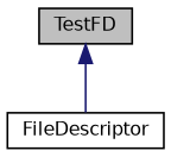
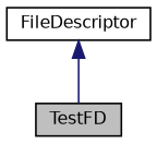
  digraph {
    node [color=black fontname=Helvetica fontsize=10 shape=record style=filled]
    n1 [fillcolor=grey75 fontcolor=black height=0.2 label=TestFD width=0.4]
    n2 [fillcolor=white height=0.2 label=FileDescriptor width=0.4]
-   n1 -> n2 [color=midnightblue dir=back fontname=Helvetica fontsize=10 labelfontname=Helvetica labelfontsize=10 style=solid]
+   n2 -> n1 [color=midnightblue dir=back fontname=Helvetica fontsize=10 labelfontname=Helvetica labelfontsize=10 style=solid]
  }
